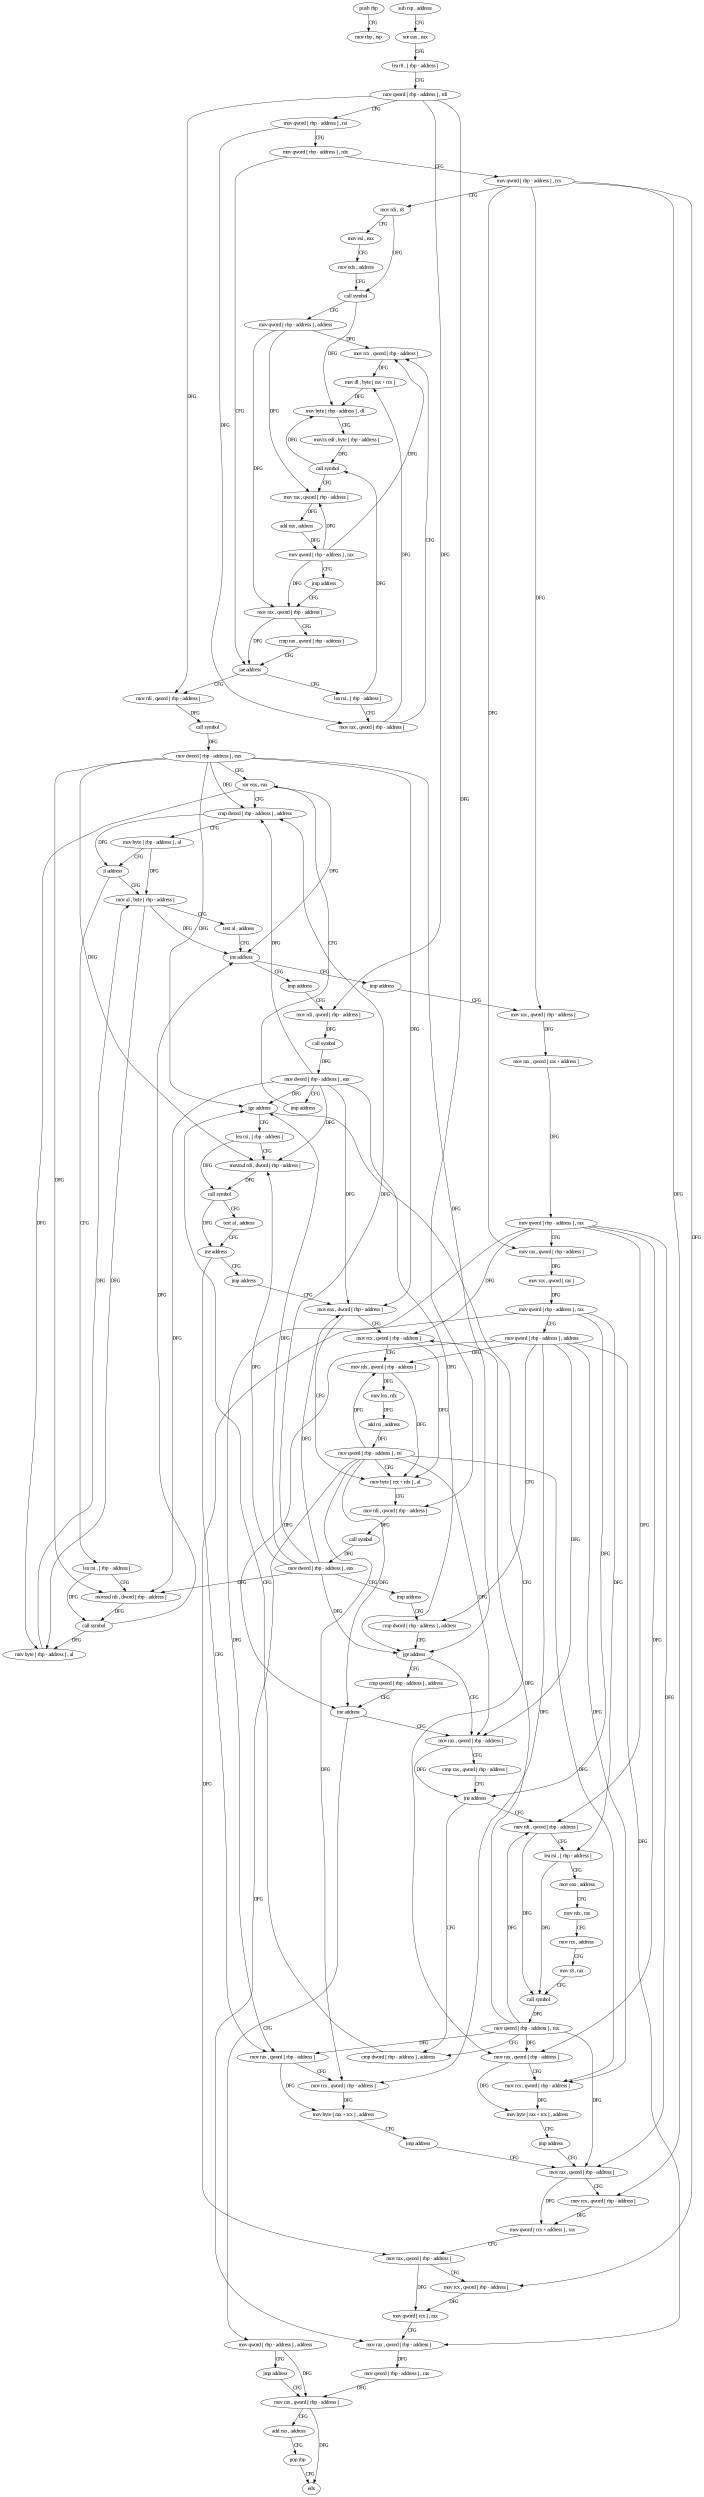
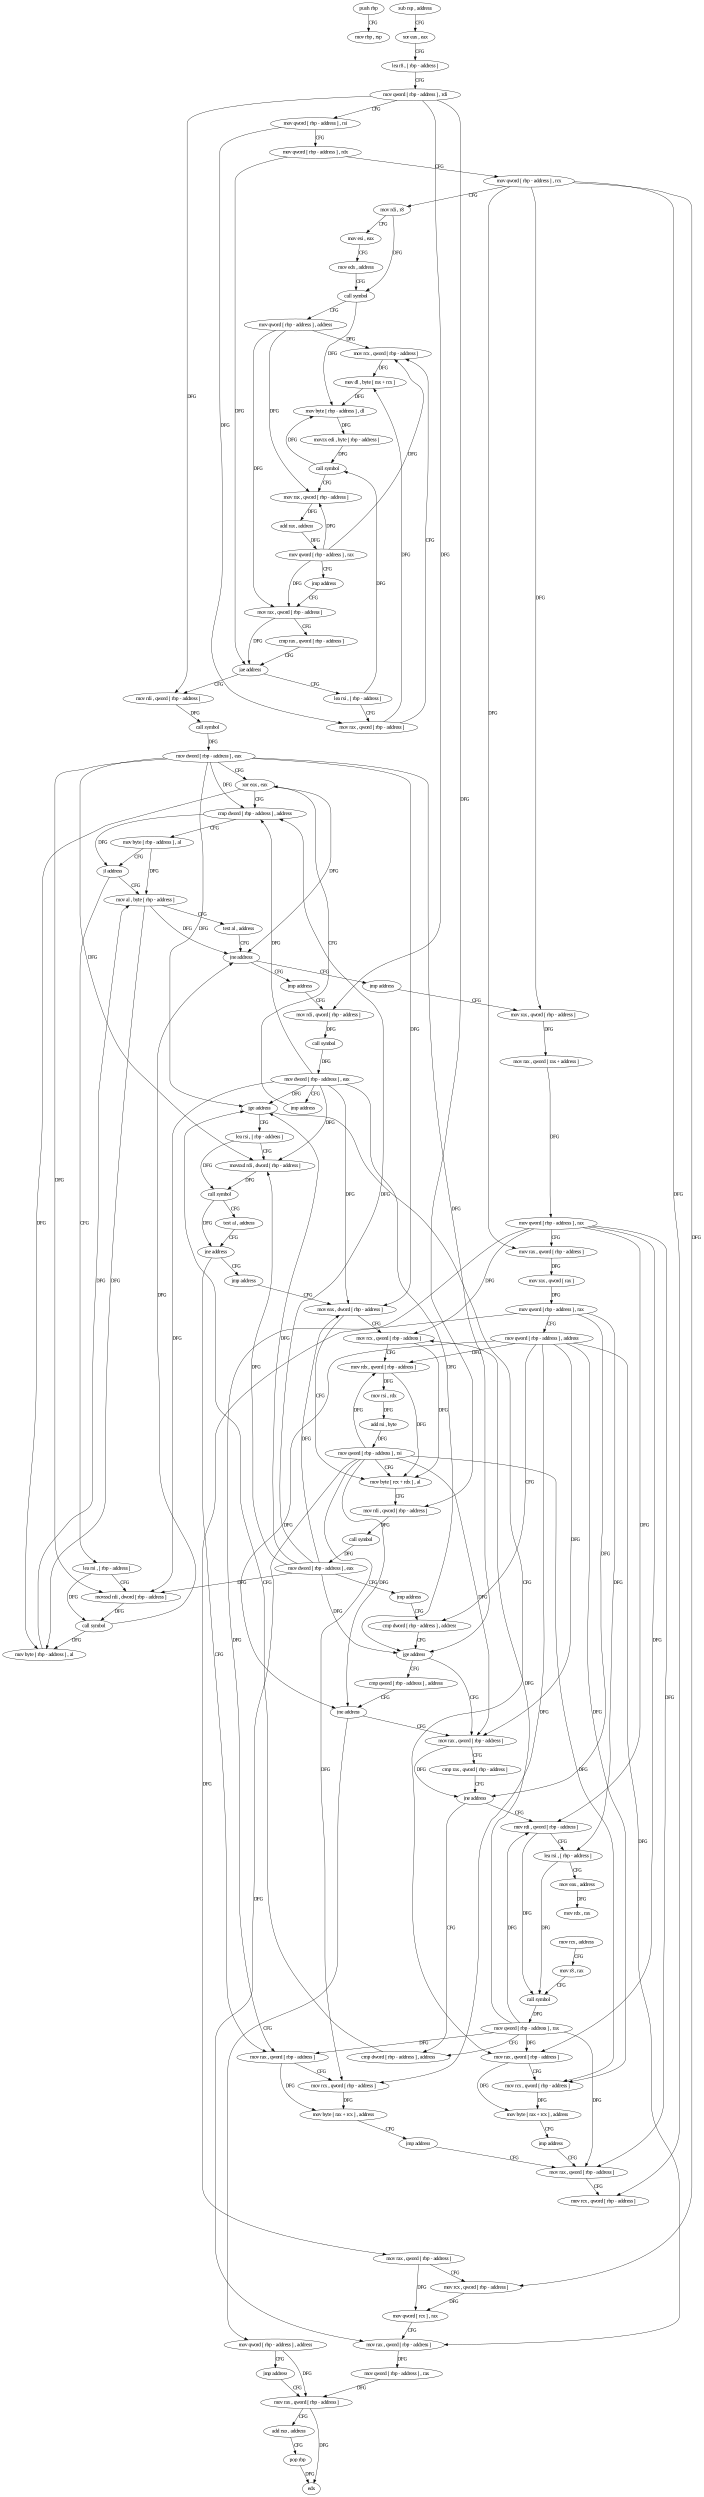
  digraph {
    fontname="PT Serif"
    node [fontname="PT Serif"]
    edge [fontname="PT Serif"]
    n1 [label="push rbp"]
    n2 [label="mov rbp , rsp"]
    n3 [label="sub rsp , address"]
    n4 [label="xor eax , eax"]
    n5 [label="lea r8 , [ rbp - address ]"]
    n6 [label="mov qword [ rbp - address ] , rdi"]
    n7 [label="mov qword [ rbp - address ] , rsi"]
    n8 [label="mov rdi , qword [ rbp - address ]"]
    n9 [label="mov rdi , qword [ rbp - address ]"]
    n10 [label="mov rdi , qword [ rbp - address ]"]
    n11 [label="mov qword [ rbp - address ] , rdx"]
    n12 [label="mov rax , qword [ rbp - address ]"]
    n13 [label="call symbol"]
    n14 [label="call symbol"]
    n15 [label="call symbol"]
    n16 [label="mov qword [ rbp - address ] , rcx"]
    n17 [label="jae address"]
    n18 [label="mov rcx , qword [ rbp - address ]"]
    n19 [label="mov dl , byte [ rax + rcx ]"]
    n20 [label="mov rdi , r8"]
    n21 [label="mov rax , qword [ rbp - address ]"]
    n22 [label="mov rax , qword [ rbp - address ]"]
    n23 [label="mov rcx , qword [ rbp - address ]"]
    n24 [label="mov rcx , qword [ rbp - address ]"]
    n25 [label="lea rsi , [ rbp - address ]"]
    n26 [label="mov esi , eax"]
    n27 [label="call symbol"]
    n28 [label="mov rax , qword [ rax + address ]"]
    n29 [label="mov rax , qword [ rax ]"]
-   n30 [label="mov qword [ rcx + address ] , rax"]
    n31 [label="mov qword [ rcx ] , rax"]
    n32 [label="mov edx , address"]
    n33 [label="mov qword [ rbp - address ] , address"]
    n34 [label="mov byte [ rbp - address ] , dl"]
    n35 [label="mov rax , qword [ rbp - address ]"]
    n36 [label="mov rax , qword [ rbp - address ]"]
    n37 [label="movzx edi , byte [ rbp - address ]"]
    n38 [label="cmp rax , qword [ rbp - address ]"]
    n39 [label="add rax , address"]
    n40 [label="mov dword [ rbp - address ] , eax"]
    n41 [label="xor eax , eax"]
    n42 [label="movsxd rdi , dword [ rbp - address ]"]
    n43 [label="cmp dword [ rbp - address ] , address"]
    n44 [label="jge address"]
    n45 [label="movsxd rdi , dword [ rbp - address ]"]
    n46 [label="mov eax , dword [ rbp - address ]"]
    n47 [label="jge address"]
    n48 [label="jne address"]
    n49 [label="mov byte [ rbp - address ] , al"]
    n50 [label="call symbol"]
    n51 [label="mov byte [ rbp - address ] , al"]
    n52 [label="jl address"]
    n53 [label="mov rax , qword [ rbp - address ]"]
    n54 [label="lea rsi , [ rbp - address ]"]
    n55 [label="call symbol"]
    n56 [label="mov rcx , qword [ rbp - address ]"]
    n57 [label="mov byte [ rcx + rdx ] , al"]
    n58 [label="mov rax , qword [ rbp - address ]"]
    n59 [label="cmp qword [ rbp - address ] , address"]
    n60 [label="jmp address"]
    n61 [label="jmp address"]
    n62 [label="mov al , byte [ rbp - address ]"]
    n63 [label="call symbol"]
    n64 [label="mov qword [ rbp - address ] , rax"]
    n65 [label="jmp address"]
    n66 [label="test al , address"]
    n67 [label="lea rsi , [ rbp - address ]"]
    n68 [label="mov dword [ rbp - address ] , eax"]
    n69 [label="mov qword [ rbp - address ] , rax"]
    n70 [label="jmp address"]
    n71 [label="mov rdi , qword [ rbp - address ]"]
    n72 [label="mov rax , qword [ rbp - address ]"]
    n73 [label="mov rax , qword [ rbp - address ]"]
    n74 [label="lea rsi , [ rbp - address ]"]
    n75 [label="call symbol"]
    n76 [label="mov rcx , qword [ rbp - address ]"]
    n77 [label="mov byte [ rax + rcx ] , address"]
    n78 [label="mov rcx , qword [ rbp - address ]"]
    n79 [label="mov byte [ rax + rcx ] , address"]
    n80 [label="mov rdx , qword [ rbp - address ]"]
    n81 [label="mov qword [ rbp - address ] , rax"]
    n82 [label="mov qword [ rbp - address ] , address"]
    n83 [label="jne address"]
    n84 [label="mov rax , qword [ rbp - address ]"]
    n85 [label="cmp dword [ rbp - address ] , address"]
    n86 [label="jne address"]
    n87 [label="mov rax , qword [ rbp - address ]"]
    n88 [label="cmp dword [ rbp - address ] , address"]
    n89 [label="mov eax , address"]
    n90 [label="cmp rax , qword [ rbp - address ]"]
    n91 [label="mov qword [ rbp - address ] , address"]
    n92 [label="mov qword [ rbp - address ] , rax"]
-   n93 [label="mov lea , rdx"]
+   n93 [label="mov rsi , rdx"]
    n94 [label="mov qword [ rbp - address ] , rax"]
    n95 [label="jmp address"]
    n96 [label="mov rax , qword [ rbp - address ]"]
    n97 [label="add rsp , address"]
    n98 [label=edx]
    n99 [label="test al , address"]
    n100 [label="jne address"]
    n101 [label="jmp address"]
    n102 [label="mov rdx , rax"]
    n103 [label="mov rcx , address"]
    n104 [label="mov r8 , rax"]
    n105 [label="pop rbp"]
    n106 [label="jmp address"]
    n107 [label="jmp address"]
-   n108 [label="add rsi , address"]
+   n108 [label="add rsi , byte"]
    n109 [label="mov qword [ rbp - address ] , rsi"]
    n110 [label="mov dword [ rbp - address ] , eax"]
    n111 [label="jmp address"]
    n1 -> n2 [label=CFG]
    n3 -> n4 [label=CFG]
    n4 -> n5 [label=CFG]
    n5 -> n6 [label=CFG]
    n6 -> n7 [label=CFG]
    n6 -> n8 [label=DFG]
    n6 -> n9 [label=DFG]
    n6 -> n10 [label=DFG]
    n7 -> n11 [label=CFG]
    n7 -> n12 [label=DFG]
    n8 -> n13 [label=DFG]
    n9 -> n14 [label=DFG]
    n10 -> n15 [label=DFG]
    n11 -> n16 [label=CFG]
-   n11 -> n17 [label=CFG]
+   n11 -> n17 [label=DFG]
    n12 -> n18 [label=CFG]
    n12 -> n19 [label=DFG]
    n13 -> n40 [label=DFG]
    n14 -> n68 [label=DFG]
    n15 -> n110 [label=DFG]
    n16 -> n20 [label=CFG]
    n16 -> n21 [label=DFG]
    n16 -> n22 [label=DFG]
    n16 -> n23 [label=DFG]
    n16 -> n24 [label=DFG]
    n17 -> n8 [label=CFG]
    n17 -> n25 [label=CFG]
    n18 -> n19 [label=DFG]
    n19 -> n34 [label=DFG]
    n20 -> n26 [label=CFG]
    n20 -> n27 [label=DFG]
    n21 -> n28 [label=DFG]
    n22 -> n29 [label=DFG]
-   n23 -> n30 [label=DFG]
    n24 -> n31 [label=DFG]
    n25 -> n12 [label=CFG]
    n25 -> n63 [label=DFG]
    n26 -> n32 [label=CFG]
    n27 -> n33 [label=CFG]
    n27 -> n34 [label=DFG]
    n28 -> n69 [label=DFG]
    n29 -> n81 [label=DFG]
-   n30 -> n84 [label=CFG]
    n31 -> n87 [label=CFG]
    n32 -> n27 [label=CFG]
    n33 -> n18 [label=DFG]
    n33 -> n35 [label=DFG]
    n33 -> n36 [label=DFG]
-   n34 -> n37 [label=CFG]
+   n34 -> n37 [label=DFG]
    n35 -> n17 [label=DFG]
    n35 -> n38 [label=CFG]
    n36 -> n39 [label=DFG]
    n37 -> n63 [label=DFG]
    n38 -> n17 [label=CFG]
    n39 -> n64 [label=DFG]
    n40 -> n41 [label=CFG]
    n40 -> n42 [label=DFG]
    n40 -> n43 [label=DFG]
    n40 -> n44 [label=DFG]
    n40 -> n45 [label=DFG]
    n40 -> n46 [label=DFG]
    n40 -> n47 [label=DFG]
    n41 -> n43 [label=CFG]
    n41 -> n48 [label=DFG]
    n41 -> n49 [label=DFG]
    n42 -> n50 [label=DFG]
    n43 -> n51 [label=CFG]
    n43 -> n52 [label=DFG]
    n44 -> n53 [label=CFG]
    n44 -> n54 [label=CFG]
    n45 -> n55 [label=DFG]
    n46 -> n56 [label=CFG]
    n46 -> n57 [label=CFG]
    n47 -> n58 [label=CFG]
    n47 -> n59 [label=CFG]
    n48 -> n60 [label=CFG]
    n48 -> n61 [label=CFG]
    n49 -> n62 [label=DFG]
    n50 -> n48 [label=DFG]
    n50 -> n49 [label=DFG]
    n51 -> n52 [label=CFG]
    n51 -> n62 [label=DFG]
    n52 -> n62 [label=CFG]
    n52 -> n67 [label=CFG]
    n53 -> n76 [label=CFG]
    n53 -> n77 [label=DFG]
    n54 -> n45 [label=CFG]
    n54 -> n55 [label=DFG]
    n55 -> n99 [label=CFG]
    n55 -> n100 [label=DFG]
    n56 -> n57 [label=DFG]
    n56 -> n80 [label=CFG]
    n57 -> n10 [label=CFG]
    n58 -> n83 [label=DFG]
    n58 -> n90 [label=CFG]
    n59 -> n86 [label=CFG]
    n60 -> n9 [label=CFG]
    n61 -> n21 [label=CFG]
    n62 -> n48 [label=DFG]
    n62 -> n49 [label=DFG]
    n62 -> n66 [label=CFG]
    n63 -> n34 [label=DFG]
    n63 -> n36 [label=CFG]
    n64 -> n18 [label=DFG]
    n64 -> n35 [label=DFG]
    n64 -> n36 [label=DFG]
    n64 -> n65 [label=CFG]
    n65 -> n35 [label=CFG]
    n66 -> n48 [label=CFG]
    n67 -> n42 [label=CFG]
    n67 -> n50 [label=DFG]
    n68 -> n42 [label=DFG]
    n68 -> n43 [label=DFG]
    n68 -> n44 [label=DFG]
    n68 -> n45 [label=DFG]
    n68 -> n46 [label=DFG]
    n68 -> n47 [label=DFG]
    n68 -> n70 [label=CFG]
    n69 -> n22 [label=CFG]
    n69 -> n53 [label=DFG]
    n69 -> n56 [label=DFG]
    n69 -> n71 [label=DFG]
    n69 -> n72 [label=DFG]
    n69 -> n73 [label=DFG]
    n70 -> n41 [label=CFG]
    n71 -> n74 [label=CFG]
    n71 -> n75 [label=DFG]
    n72 -> n78 [label=CFG]
    n72 -> n79 [label=DFG]
    n73 -> n23 [label=CFG]
-   n73 -> n30 [label=DFG]
    n74 -> n75 [label=DFG]
    n74 -> n89 [label=CFG]
    n75 -> n94 [label=DFG]
    n76 -> n77 [label=DFG]
    n77 -> n101 [label=CFG]
    n78 -> n79 [label=DFG]
    n79 -> n107 [label=CFG]
    n80 -> n57 [label=DFG]
    n80 -> n93 [label=DFG]
    n81 -> n74 [label=DFG]
    n81 -> n82 [label=CFG]
    n81 -> n83 [label=DFG]
    n81 -> n84 [label=DFG]
    n82 -> n58 [label=DFG]
    n82 -> n76 [label=DFG]
    n82 -> n78 [label=DFG]
    n82 -> n80 [label=DFG]
    n82 -> n85 [label=CFG]
    n82 -> n86 [label=DFG]
    n82 -> n87 [label=DFG]
    n83 -> n71 [label=CFG]
    n83 -> n88 [label=CFG]
    n84 -> n24 [label=CFG]
    n84 -> n31 [label=DFG]
    n85 -> n47 [label=CFG]
    n86 -> n58 [label=CFG]
    n86 -> n91 [label=CFG]
    n87 -> n92 [label=DFG]
    n88 -> n44 [label=CFG]
-   n89 -> n102 [label=CFG]
+   n89 -> n102 [label=DFG]
    n90 -> n83 [label=CFG]
    n91 -> n95 [label=CFG]
    n91 -> n96 [label=DFG]
    n92 -> n96 [label=DFG]
    n93 -> n108 [label=DFG]
    n94 -> n53 [label=DFG]
    n94 -> n56 [label=DFG]
    n94 -> n71 [label=DFG]
    n94 -> n72 [label=DFG]
    n94 -> n73 [label=DFG]
    n94 -> n88 [label=CFG]
    n95 -> n96 [label=CFG]
    n96 -> n97 [label=CFG]
    n96 -> n98 [label=DFG]
    n97 -> n105 [label=CFG]
    n99 -> n100 [label=CFG]
    n100 -> n72 [label=CFG]
    n100 -> n106 [label=CFG]
    n101 -> n73 [label=CFG]
-   n102 -> n103 [label=CFG]
    n103 -> n104 [label=CFG]
    n104 -> n75 [label=CFG]
-   n105 -> n98 [label=CFG]
+   n105 -> n98 [label=DFG]
    n106 -> n46 [label=CFG]
    n107 -> n73 [label=CFG]
    n108 -> n109 [label=DFG]
    n109 -> n57 [label=CFG]
    n109 -> n58 [label=DFG]
    n109 -> n76 [label=DFG]
    n109 -> n78 [label=DFG]
    n109 -> n80 [label=DFG]
    n109 -> n86 [label=DFG]
    n109 -> n87 [label=DFG]
    n110 -> n42 [label=DFG]
    n110 -> n43 [label=DFG]
    n110 -> n44 [label=DFG]
    n110 -> n45 [label=DFG]
    n110 -> n46 [label=DFG]
    n110 -> n47 [label=DFG]
    n110 -> n111 [label=CFG]
    n111 -> n85 [label=CFG]
  }
